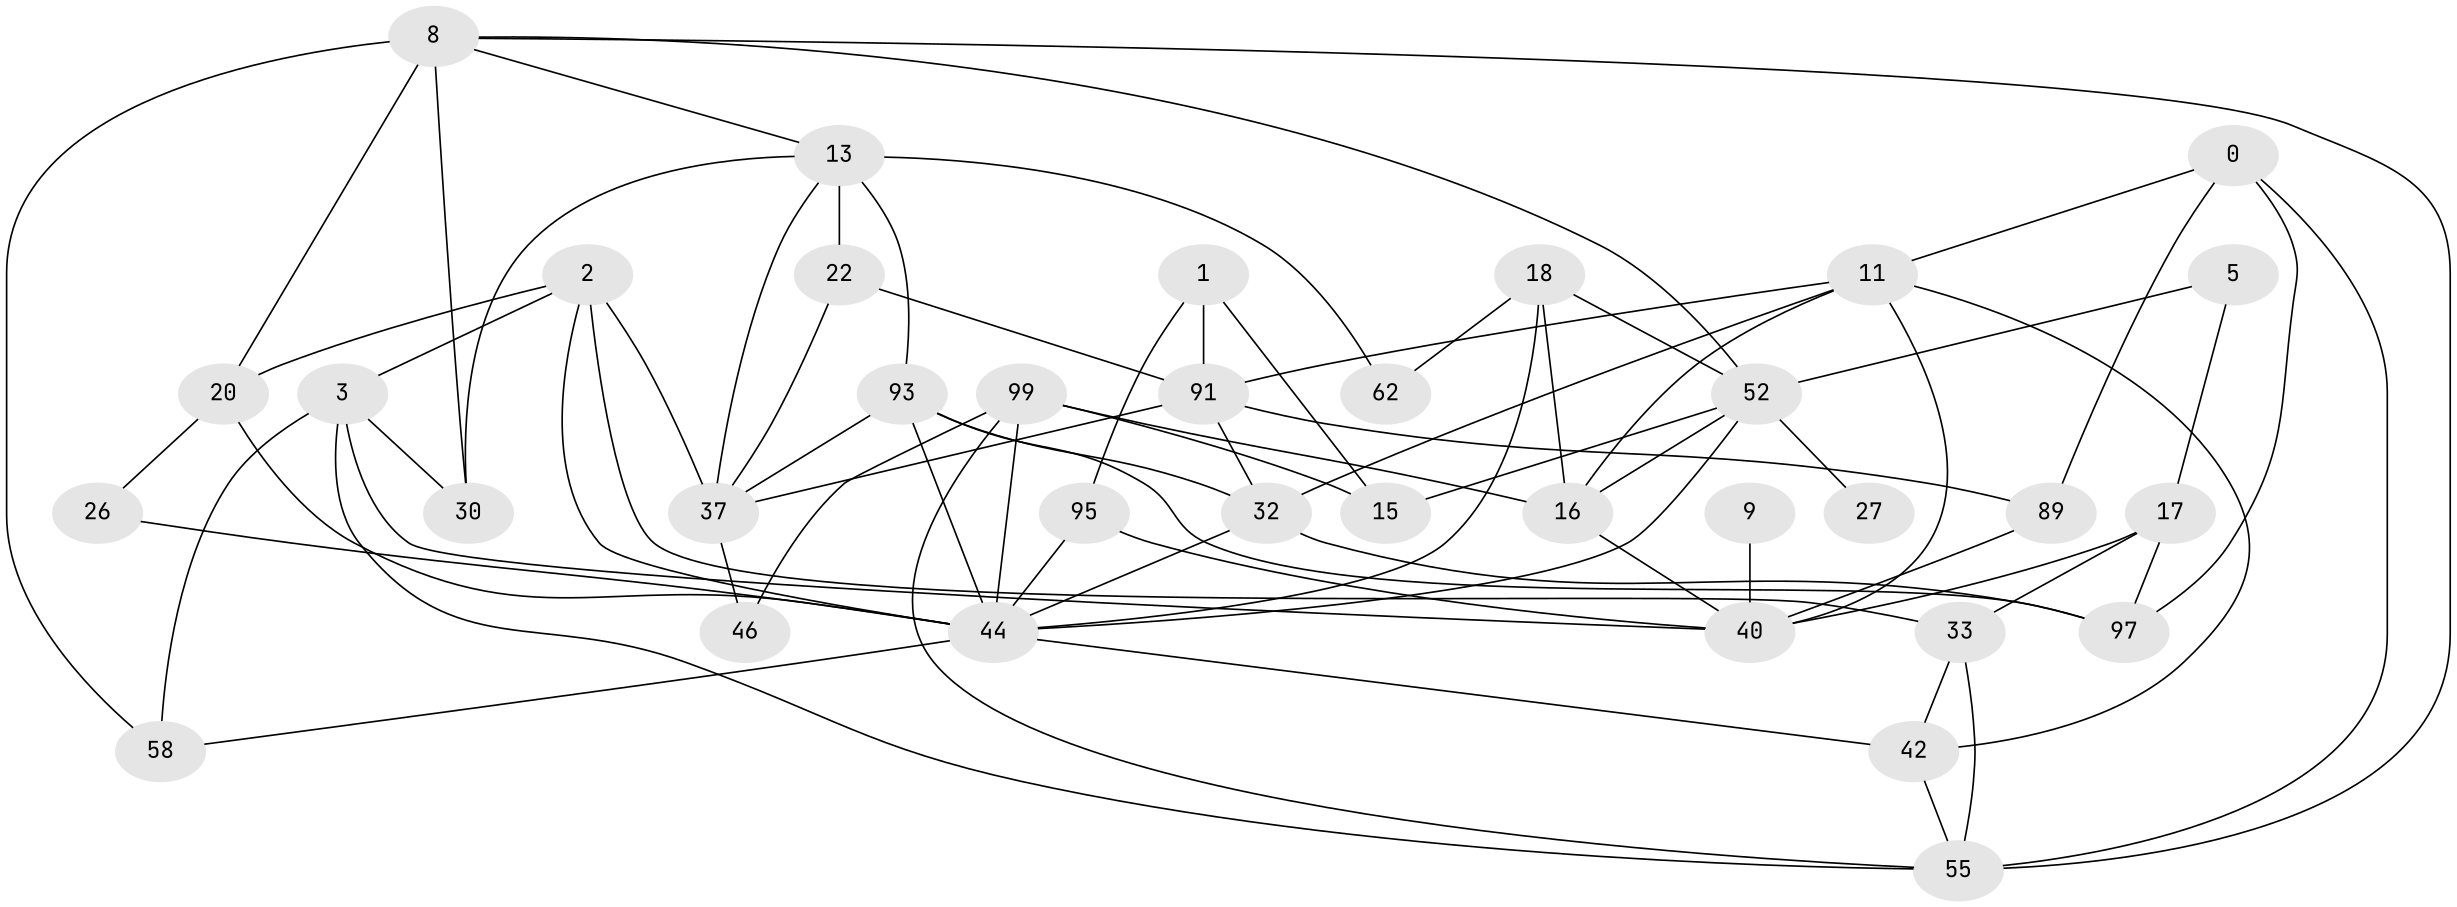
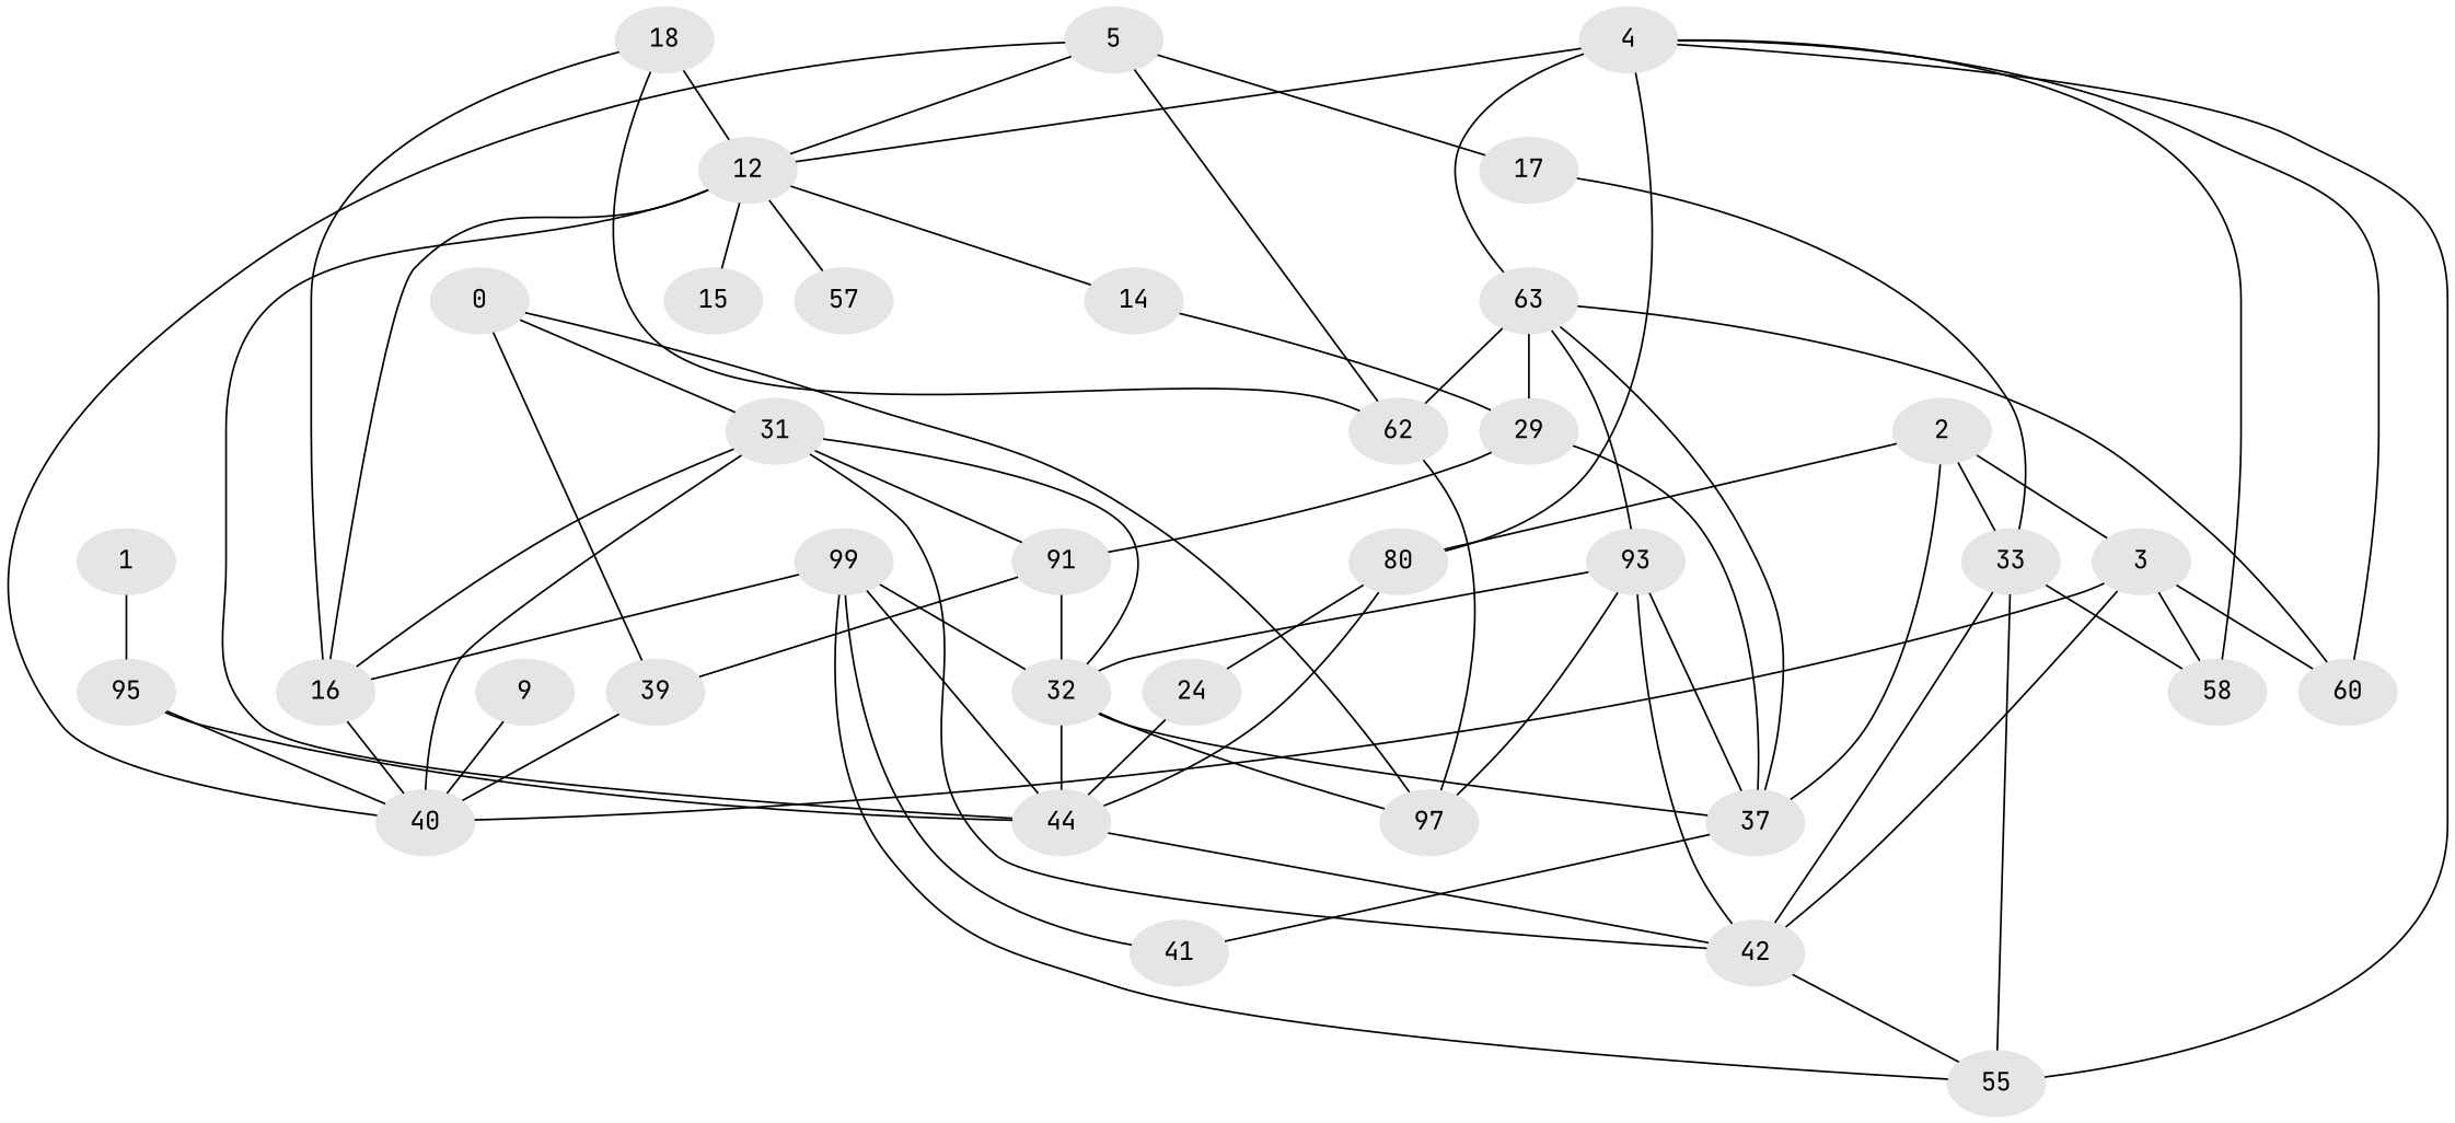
  graph {
    fontname="JetBrains Mono"
    node [color=gray90 fontname="JetBrains Mono" style=filled]
    edge [fontname="JetBrains Mono"]
    1 [super="+51"]
    15 [super="+67"]
    n3 [label=95]
    n4 [label=91 super="+64"]
    40 [super="+47"]
    9
-   12 [super="+36" label=52]
+   12 [super="+36"]
    n8 [label=44 super="+56"]
-   27
+   27 [label=57]
+   14 [super="+59"]
    n11 [label=16 super="+69"]
    37 [super="+63"]
-   39 [super="+54" label=89]
+   39 [super="+54"]
    32 [super="+66"]
    2 [super="+42"]
    3 [super="+8"]
-   20 [super="+50"]
+   20 [super="+50" label=80]
    33 [super="+55"]
-   30
+   30 [label=60]
    n20 [label=42 super="+49"]
    58
-   24 [super="+44" label=26]
+   24 [super="+44"]
    n23 [label=55 super="+61"]
-   41 [super="+65" label=46]
-   4 [super="+16" label=8]
-   13 [super="+22"]
+   41 [super="+65"]
+   4 [super="+16"]
+   13 [super="+22" label=63]
    n27 [label=62]
    n28 [label=93 super="+46"]
-   29 [super="+38" label=22]
+   29 [super="+38"]
    5
    17 [super="+62"]
    n32 [label=97]
    n33 [label=0 super="+21"]
-   11 [super="+34"]
+   11 [super="+34" label=31]
    18
    n36 [label=99 super="+60"]
-   1 -- 15
    1 -- n3
-   1 -- n4
    n3 -- 40
    n3 -- n8
-   n4 -- 37
+   32 -- 37
    n4 -- 39
    n4 -- 32
    9 -- 40
    12 -- 15
    12 -- n8
    12 -- 27
+   12 -- 14
    12 -- n11
    n8 -- n20
+   14 -- 29
    n11 -- 40
    37 -- 41
    39 -- 40
    32 -- n8
    32 -- n32
-   2 -- n8
    2 -- 37
    2 -- 3
    2 -- 20
    2 -- 33
    3 -- 40
    3 -- 30
-   3 -- n23
+   3 -- n20
    3 -- 58
    20 -- n8
    20 -- 24
    33 -- n20
-   n8 -- 58
+   33 -- 58
    33 -- n23
    n20 -- n23
    24 -- n8
    4 -- 12
    4 -- 20 [weight=2]
    4 -- 30
    4 -- 58
    4 -- n23
    4 -- 13
    13 -- 37
    13 -- 30
    13 -- n27
    13 -- n28
    13 -- 29 [weight=2]
-   n28 -- n8
+   n28 -- n20
    n28 -- 37
    n28 -- 32
    n28 -- n32
    29 -- n4
    29 -- 37
    5 -- 12
+   5 -- n27
    5 -- 17
-   17 -- 40
+   5 -- 40
    17 -- 33
-   17 -- n32
+   n27 -- n32
    n33 -- 39
-   n33 -- n23
    n33 -- n32
    n33 -- 11
    11 -- n4
    11 -- 40
    11 -- n11
    11 -- 32
    11 -- n20
    18 -- 12 [weight=2]
-   18 -- n8
    18 -- n11
    18 -- n27
    n36 -- n8
    n36 -- n11
-   n36 -- 15 [weight=2]
+   n36 -- 32 [weight=2]
    n36 -- n23
    n36 -- 41
  }
